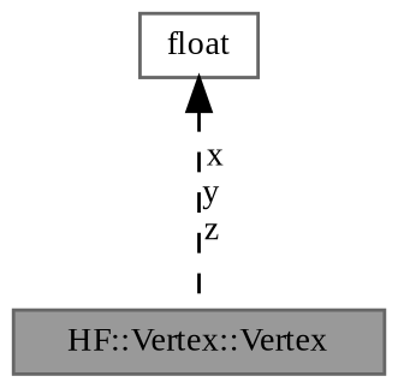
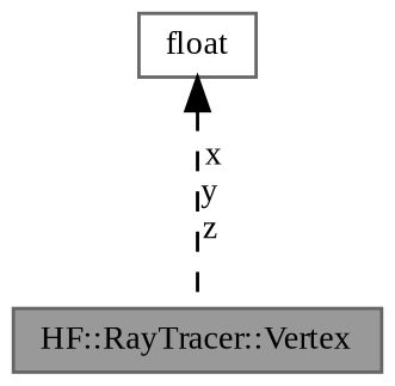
  digraph {
    fontname="Liberation Serif"
    node [color=gray40 fontname="Liberation Serif" fontsize=10 shape=box style=filled]
-   n1 [fillcolor=grey60 fontcolor=black height=0.2 label="HF::Vertex::Vertex" width=0.4]
+   n1 [fillcolor=grey60 fontcolor=black height=0.2 label="HF::RayTracer::Vertex" width=0.4]
    n2 [fillcolor=white height=0.2 label=float width=0.4]
    n2 -> n1 [color=black dir=back fontname="Liberation Serif" fontsize=10 label=" x\ny\nz" labelfontname=Helvetica labelfontsize=10 style=dashed]
  }
